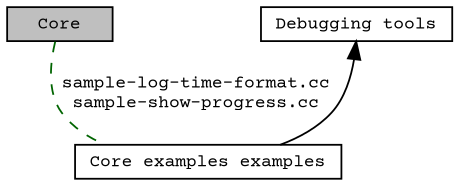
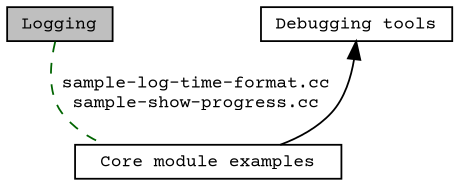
  digraph {
    fontname="Courier Prime"
    rankdir=TB
    node [color=black fillcolor=white fontname="Courier Prime" fontsize=10 shape=box style=filled]
    edge [fontname="Courier Prime" fontsize=10 labelfontname=Helvetica labelfontsize=10 shape=plaintext]
-   n1 [fillcolor=grey75 fontcolor=black height=0.2 label=Core width=0.4]
-   n2 [height=0.2 label="Core examples examples" width=0.4]
+   n1 [fillcolor=grey75 fontcolor=black height=0.2 label=Logging width=0.4]
+   n2 [height=0.2 label="Core module examples" width=0.4]
    n3 [height=0.2 label="Debugging tools" width=0.4]
    n1 -> n2 [color=darkgreen dir=none label="sample-log-time-format.cc\nsample-show-progress.cc" style=dashed]
    n3 -> n2 [dir=back style=solid]
  }
